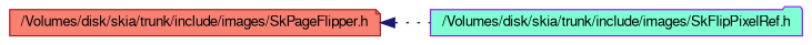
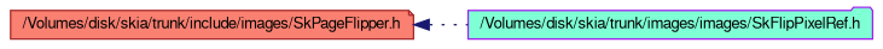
  digraph {
    rankdir=LR
    node [fontname=FreeSans fontsize=10 style=filled]
    n1 [color=brown fillcolor=salmon fontcolor=black height=0.2 label="/Volumes/disk/skia/trunk/include/images/SkPageFlipper.h" shape=note width=0.4]
-   n2 [color=purple fillcolor=aquamarine height=0.2 label="/Volumes/disk/skia/trunk/include/images/SkFlipPixelRef.h" shape=folder width=0.4]
+   n2 [color=purple fillcolor=aquamarine height=0.2 label="/Volumes/disk/skia/trunk/images/images/SkFlipPixelRef.h" shape=folder width=0.4]
    n1 -> n2 [color=midnightblue dir=back fontname=FreeSans fontsize=10 labelfontname=FreeSans labelfontsize=10 style=dotted]
  }
